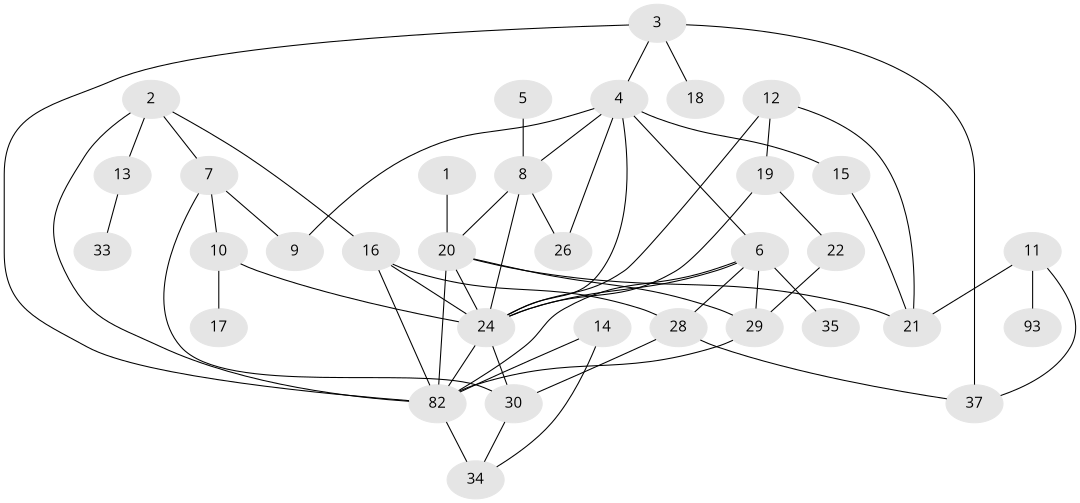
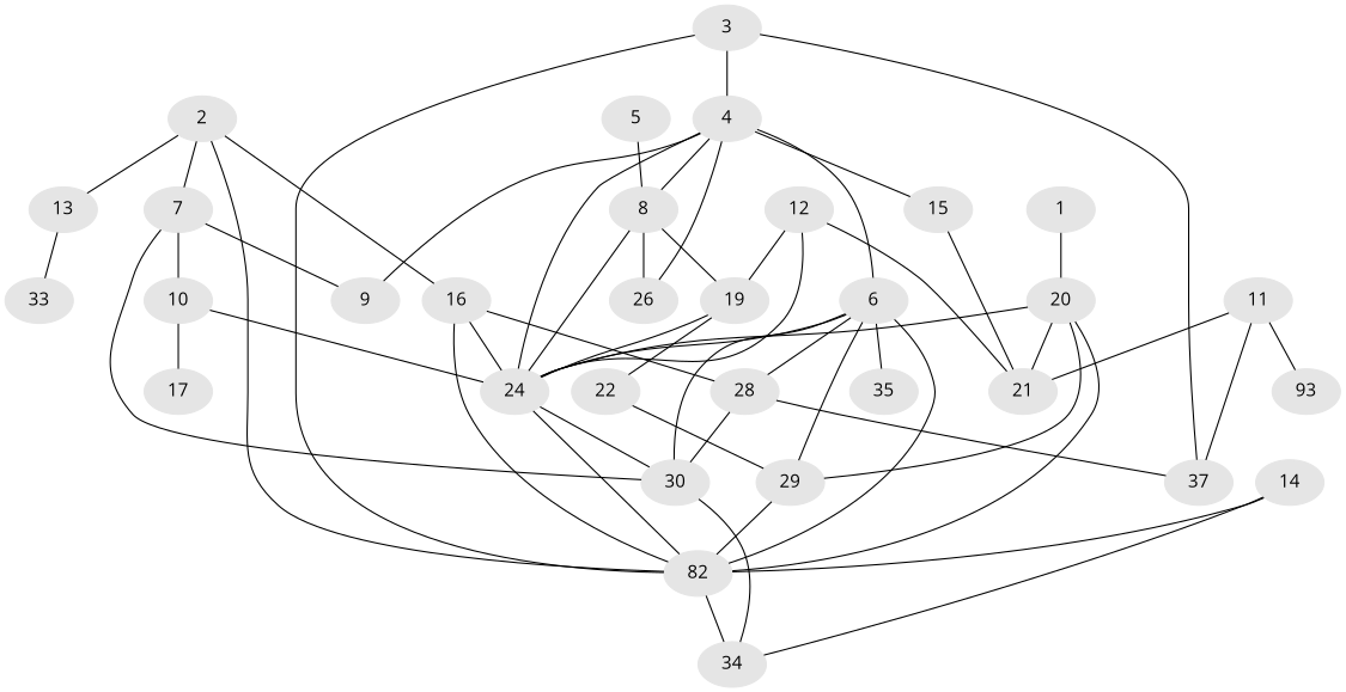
  graph {
    fontname="Open Sans"
    node [color=gray90 fontname="Open Sans" style=filled]
    edge [fontname="Open Sans" weight=1.0]
    1
    20
    n3 [label=82]
    24
    29
    21
    2
    7
    13
    16
    9
    30
    10
    33
    28
    34
    3
    4
-   18
    n20 [label=37]
    6
    8
    15
    26
    35
    19
    5
    17
    22
    11
    n31 [label=93]
    12
    14
    1 -- 20
    20 -- n3
    20 -- 24 [weight=2.0]
    20 -- 29
    20 -- 21
    n3 -- 34 [weight=2.0]
    24 -- n3
    24 -- 30
    29 -- n3
    2 -- n3
    2 -- 7
    2 -- 13
    2 -- 16
    7 -- 9
    7 -- 30
    7 -- 10
    13 -- 33
    16 -- n3
    16 -- 24
    16 -- 28
    30 -- 34
    10 -- 24
    10 -- 17
    28 -- 30
    28 -- n20
    3 -- n3
    3 -- 4
-   3 -- 18
    3 -- n20
    4 -- 24
    4 -- 9
    4 -- 6
    4 -- 8
    4 -- 15 [weight=2.0]
    4 -- 26
    6 -- n3
    6 -- 24
    6 -- 29
+   6 -- 30
    6 -- 28
    6 -- 35
    8 -- 24
    8 -- 26
-   8 -- 20
+   8 -- 19
    15 -- 21
    19 -- 24
    19 -- 22
    5 -- 8
    22 -- 29
    11 -- 21
    11 -- n20
    11 -- n31
    12 -- 24
    12 -- 21
    12 -- 19
    14 -- n3
    14 -- 34
  }
